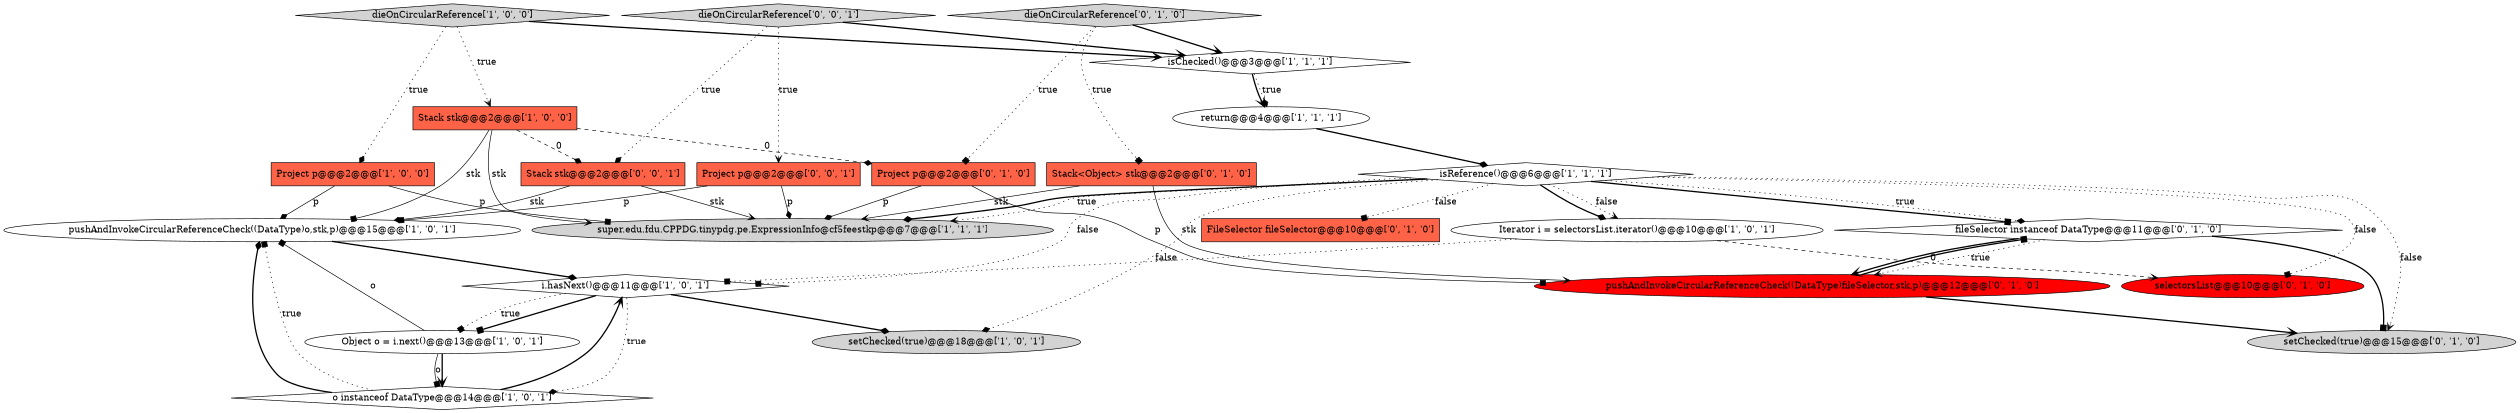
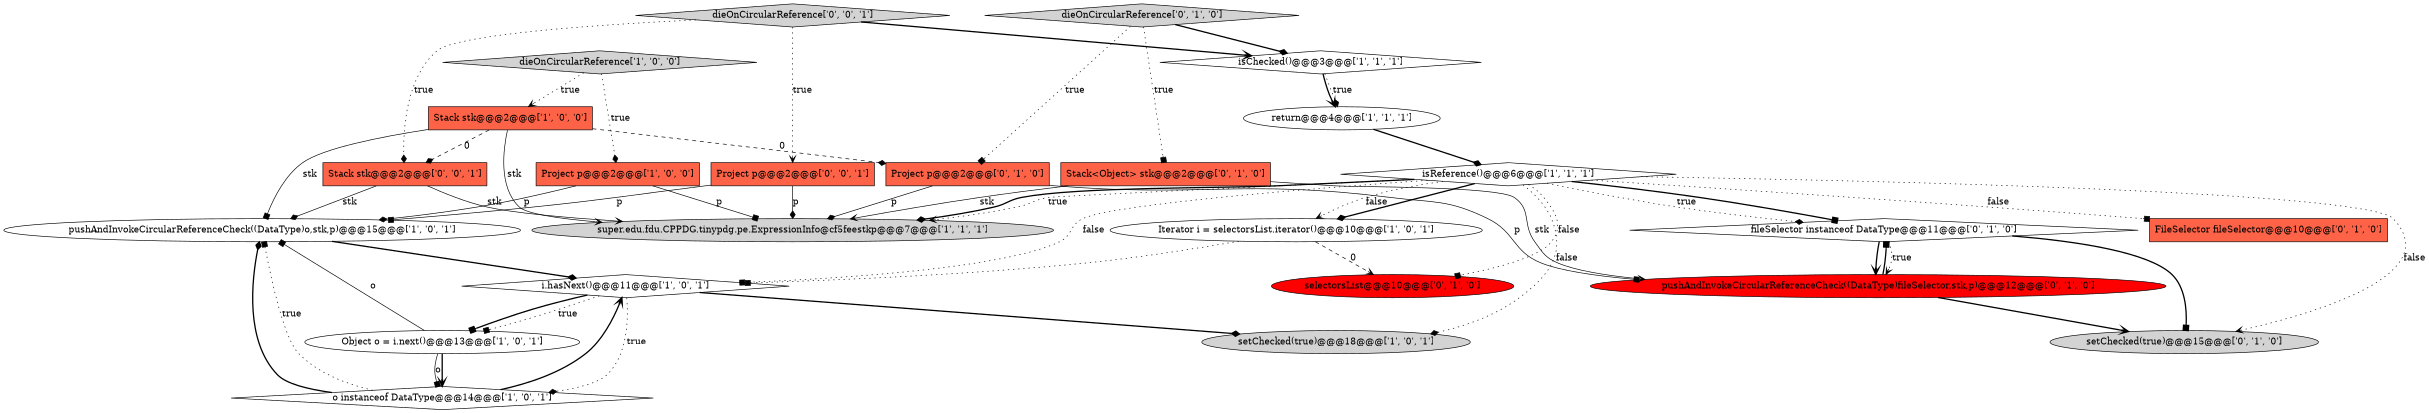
  digraph {
    node [fillcolor=white shape=ellipse style=filled]
    edge [arrowhead=diamond style=dotted]
    n1 [fillcolor=tomato label="Stack stk@@@2@@@['0', '0', '1']" shape=box]
    n2 [label="pushAndInvokeCircularReferenceCheck((DataType)o,stk,p)@@@15@@@['1', '0', '1']"]
    n3 [fillcolor=lightgray label="super.edu.fdu.CPPDG.tinypdg.pe.ExpressionInfo@cf5feestkp@@@7@@@['1', '1', '1']"]
    n4 [label="i.hasNext()@@@11@@@['1', '0', '1']" shape=diamond]
    n5 [fillcolor=lightgray label="dieOnCircularReference['1', '0', '0']" shape=diamond]
    n6 [fillcolor=tomato label="Stack stk@@@2@@@['1', '0', '0']" shape=box]
    n7 [fillcolor=tomato label="Project p@@@2@@@['1', '0', '0']" shape=box]
    n8 [label="isChecked()@@@3@@@['1', '1', '1']" shape=diamond]
    n9 [fillcolor=tomato label="Project p@@@2@@@['0', '1', '0']" shape=box]
    n10 [label="return@@@4@@@['1', '1', '1']"]
    n11 [label="Object o = i.next()@@@13@@@['1', '0', '1']"]
    n12 [label="o instanceof DataType@@@14@@@['1', '0', '1']" shape=diamond]
    n13 [fillcolor=lightgray label="setChecked(true)@@@18@@@['1', '0', '1']"]
    n14 [label="Iterator i = selectorsList.iterator()@@@10@@@['1', '0', '1']"]
    n15 [fillcolor=red label="selectorsList@@@10@@@['0', '1', '0']"]
    n16 [fillcolor=tomato label="FileSelector fileSelector@@@10@@@['0', '1', '0']" shape=box]
    n17 [fillcolor=lightgray label="dieOnCircularReference['0', '0', '1']" shape=diamond]
    n18 [fillcolor=tomato label="Project p@@@2@@@['0', '0', '1']" shape=box]
    n19 [fillcolor=red label="pushAndInvokeCircularReferenceCheck((DataType)fileSelector,stk,p)@@@12@@@['0', '1', '0']"]
    n20 [label="fileSelector instanceof DataType@@@11@@@['0', '1', '0']" shape=diamond]
    n21 [fillcolor=lightgray label="setChecked(true)@@@15@@@['0', '1', '0']"]
    n22 [label="isReference()@@@6@@@['1', '1', '1']" shape=diamond]
    n23 [fillcolor=tomato label="Stack<Object> stk@@@2@@@['0', '1', '0']" shape=box]
    n24 [fillcolor=lightgray label="dieOnCircularReference['0', '1', '0']" shape=diamond]
    n1 -> n2 [label=stk style=solid]
    n1 -> n3 [arrowhead=vee label=stk style=solid]
    n2 -> n4 [style=bold]
    n4 -> n11 [arrowhead=box style=bold]
    n4 -> n11 [arrowhead=box label=true]
    n4 -> n12 [label=true]
    n4 -> n13 [style=bold]
    n5 -> n6 [arrowhead=vee label=true]
    n5 -> n7 [label=true]
-   n5 -> n8 [arrowhead=vee style=bold]
    n6 -> n1 [label=0 style=dashed]
    n6 -> n2 [arrowhead=box label=stk style=solid]
    n6 -> n3 [arrowhead=vee label=stk style=solid]
    n6 -> n9 [label=0 style=dashed]
    n7 -> n2 [label=p style=solid]
    n7 -> n3 [arrowhead=box label=p style=solid]
    n8 -> n10 [arrowhead=vee style=bold]
    n8 -> n10 [label=true]
    n9 -> n3 [label=p style=solid]
    n9 -> n19 [arrowhead=box label=p style=solid]
    n10 -> n22 [style=bold]
    n11 -> n2 [arrowhead=box label=o style=solid]
    n11 -> n12 [arrowhead=vee style=bold]
    n11 -> n12 [arrowhead=box label=o style=solid]
    n12 -> n2 [style=bold]
    n12 -> n2 [arrowhead=box label=true]
    n12 -> n4 [arrowhead=vee style=bold]
    n14 -> n4 [arrowhead=box]
    n14 -> n15 [arrowhead=vee label=0 style=dashed]
    n17 -> n1 [label=true]
    n17 -> n8 [arrowhead=vee style=bold]
    n17 -> n18 [arrowhead=vee label=true]
    n18 -> n2 [arrowhead=box label=p style=solid]
    n18 -> n3 [label=p style=solid]
    n19 -> n20 [arrowhead=box style=bold]
    n19 -> n21 [arrowhead=vee style=bold]
    n20 -> n19 [arrowhead=vee label=true]
    n20 -> n19 [arrowhead=vee style=bold]
    n20 -> n21 [arrowhead=box style=bold]
    n22 -> n3 [style=bold]
    n22 -> n3 [arrowhead=vee label=true]
    n22 -> n4 [arrowhead=box label=false]
    n22 -> n13 [label=false]
    n22 -> n14 [style=bold]
    n22 -> n14 [arrowhead=vee label=false]
    n22 -> n15 [arrowhead=box label=false]
    n22 -> n16 [arrowhead=box label=false]
    n22 -> n20 [arrowhead=box style=bold]
    n22 -> n20 [label=true]
    n22 -> n21 [arrowhead=vee label=false]
    n23 -> n3 [arrowhead=vee label=stk style=solid]
    n23 -> n19 [arrowhead=vee label=stk style=solid]
-   n24 -> n8 [arrowhead=vee style=bold]
+   n24 -> n8 [style=bold]
    n24 -> n9 [arrowhead=box label=true]
    n24 -> n23 [arrowhead=box label=true]
  }
